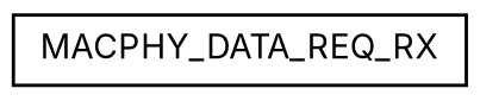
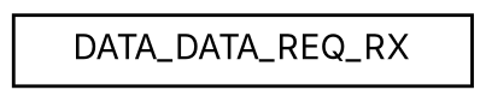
  digraph {
    rankdir=LR
    fontname=Inter
-   n1 [color=black fillcolor=white fontname=Inter fontsize=10 height=0.2 label=MACPHY_DATA_REQ_RX shape=record style=filled width=0.4]
+   n1 [color=black fillcolor=white fontname=Inter fontsize=10 height=0.2 label=DATA_DATA_REQ_RX shape=record style=filled width=0.4]
  }
